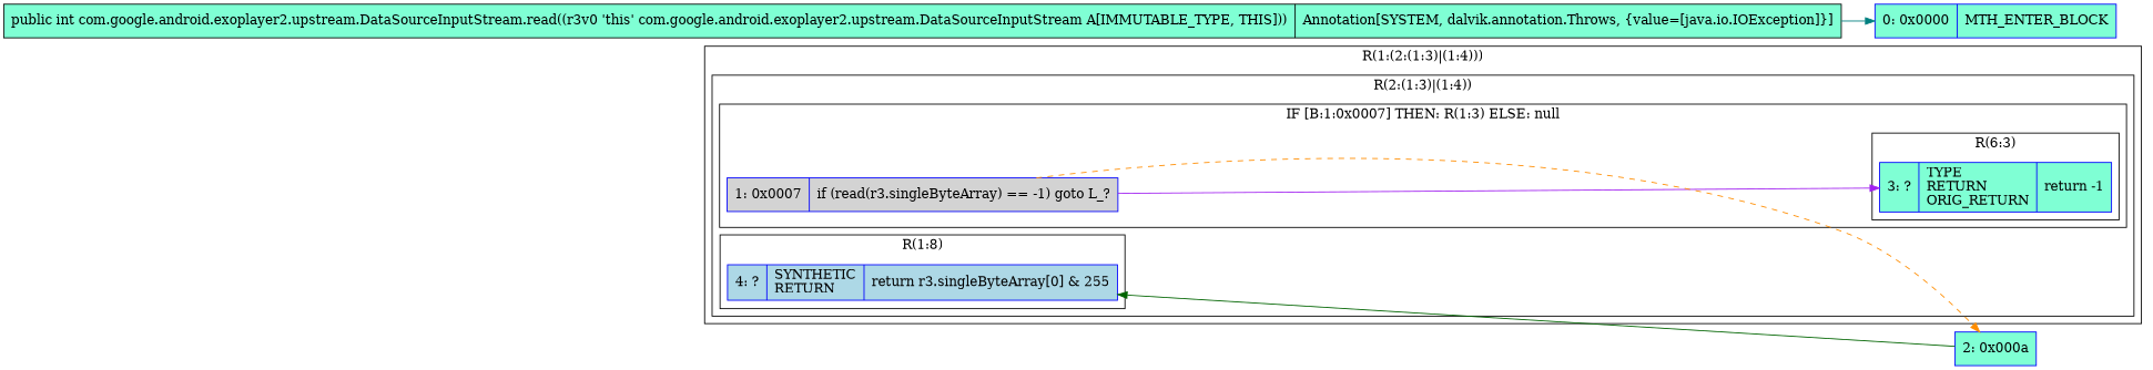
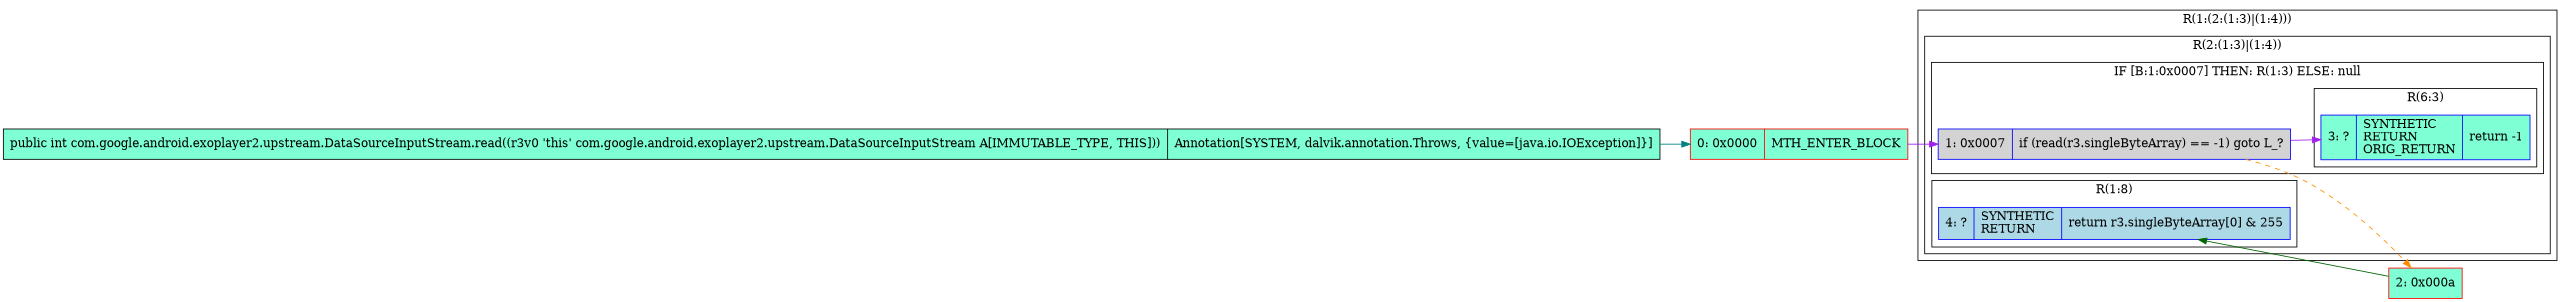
  digraph {
    rankdir=LR
    node [color=blue fillcolor=aquamarine shape=record style=filled]
    edge [color=purple]
-   n1 [label="{3\:\ ?|TYPE\lRETURN\lORIG_RETURN\l|return \-1\l}"]
+   n1 [label="{3\:\ ?|SYNTHETIC\lRETURN\lORIG_RETURN\l|return \-1\l}"]
    n2 [fillcolor=lightgrey label="{1\:\ 0x0007|if (read(r3.singleByteArray) == \-1) goto L_?\l}"]
    n3 [fillcolor=lightblue label="{4\:\ ?|SYNTHETIC\lRETURN\l|return r3.singleByteArray[0] & 255\l}"]
-   n4 [label="{2\:\ 0x000a}"]
-   n5 [label="{0\:\ 0x0000|MTH_ENTER_BLOCK\l}"]
+   n4 [color=red label="{2\:\ 0x000a}"]
+   n5 [color=red label="{0\:\ 0x0000|MTH_ENTER_BLOCK\l}"]
    n6 [label="{public int com.google.android.exoplayer2.upstream.DataSourceInputStream.read((r3v0 'this' com.google.android.exoplayer2.upstream.DataSourceInputStream A[IMMUTABLE_TYPE, THIS]))  | Annotation[SYSTEM, dalvik.annotation.Throws, \{value=[java.io.IOException]\}]\l}" color=""]
    subgraph cluster_1 {
      label="R(1:(2:(1:3)|(1:4)))"
      subgraph cluster_2 {
        label="R(2:(1:3)|(1:4))"
        subgraph cluster_3 {
          label="IF [B:1:0x0007] THEN: R(1:3) ELSE: null"
          n2
          subgraph cluster_4 {
            label="R(6:3)"
            n1
          }
        }
        subgraph cluster_5 {
          label="R(1:8)"
          n3
        }
      }
    }
    n2 -> n1
    n2 -> n4 [color=darkorange style=dashed]
    n4 -> n3 [color=darkgreen]
+   n5 -> n2
    n6 -> n5 [color=teal]
  }
